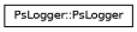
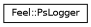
  digraph {
    rankdir=TB
-   n1 [color=black fillcolor=white fontname=Helvetica fontsize=10 height=0.2 label="PsLogger::PsLogger" shape=record style=filled width=0.4]
+   n1 [color=black fillcolor=white fontname=Helvetica fontsize=10 height=0.2 label="Feel::PsLogger" shape=record style=filled width=0.4]
  }
